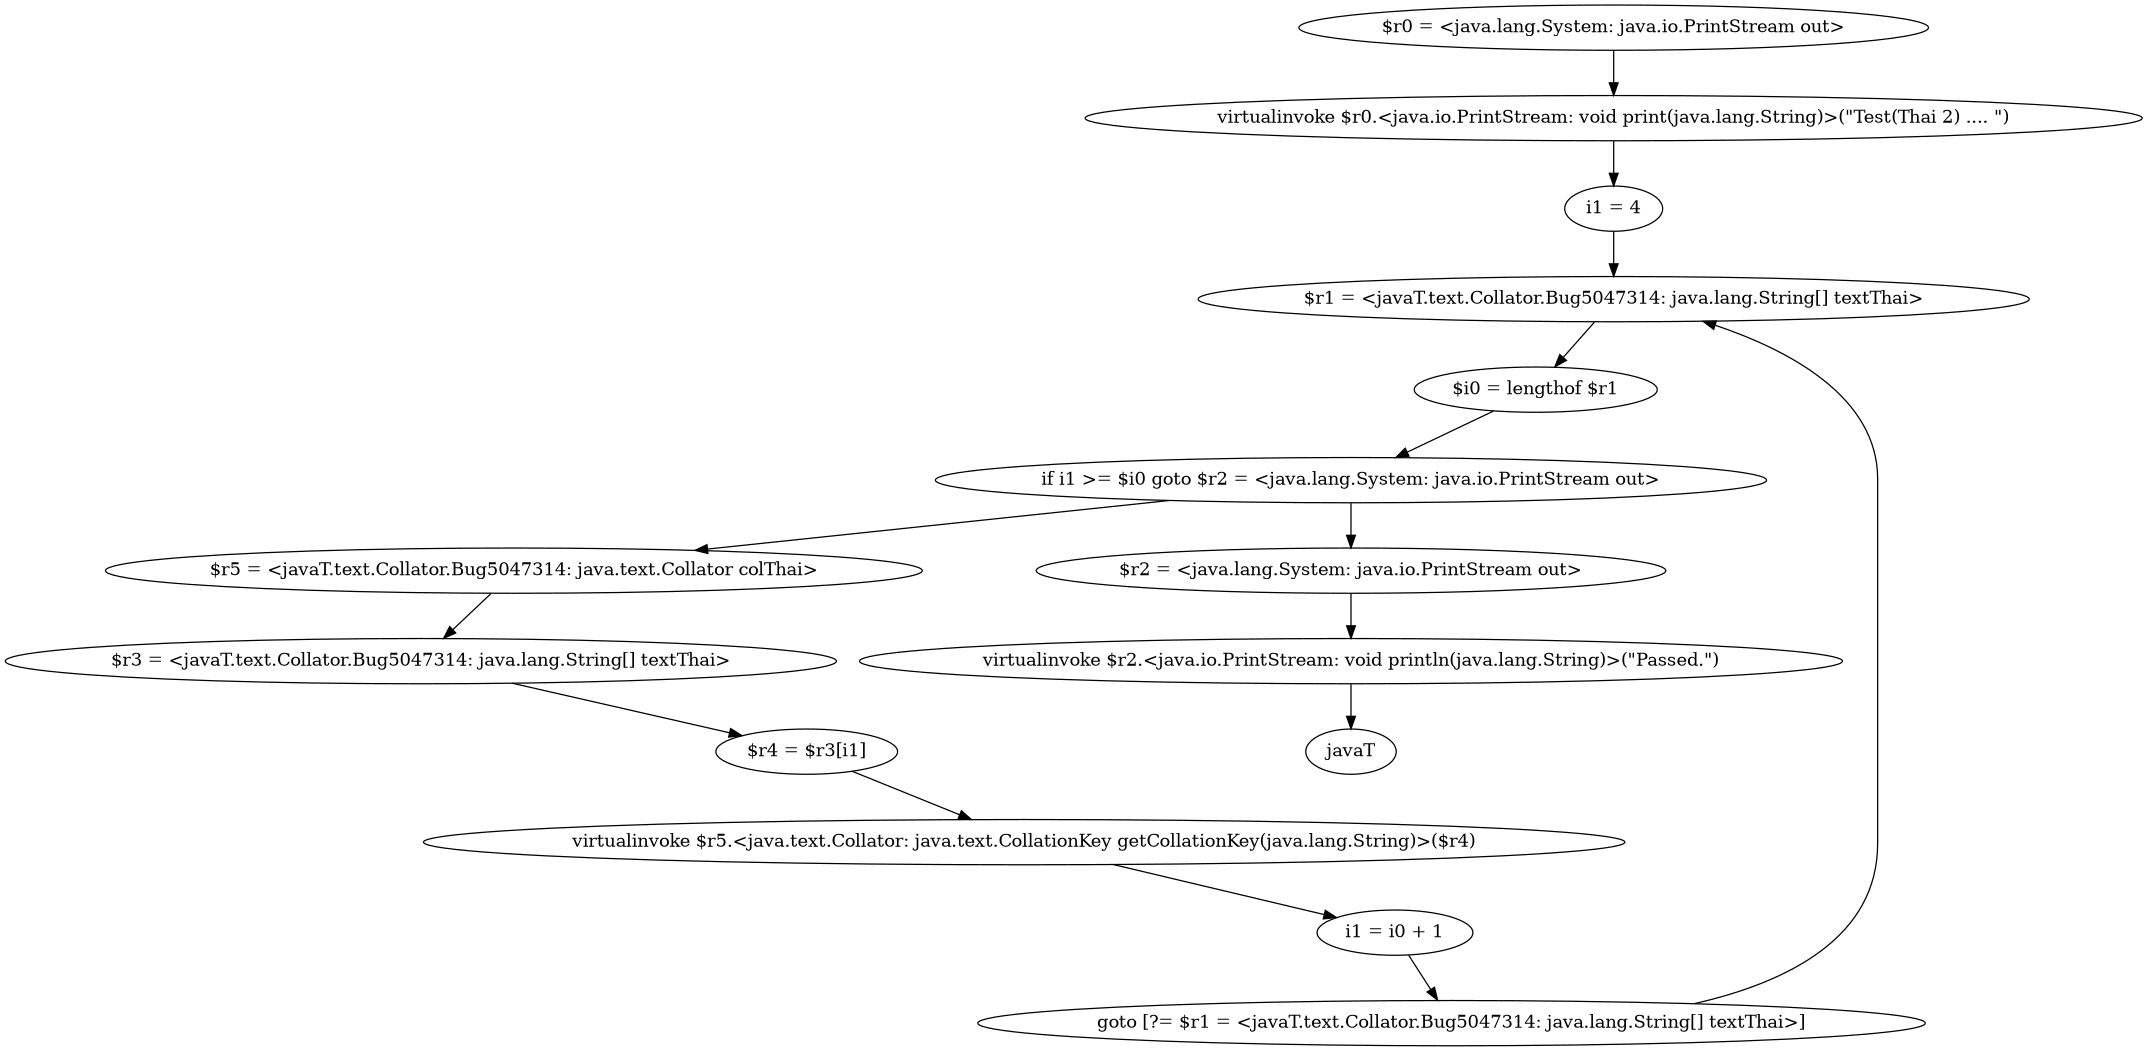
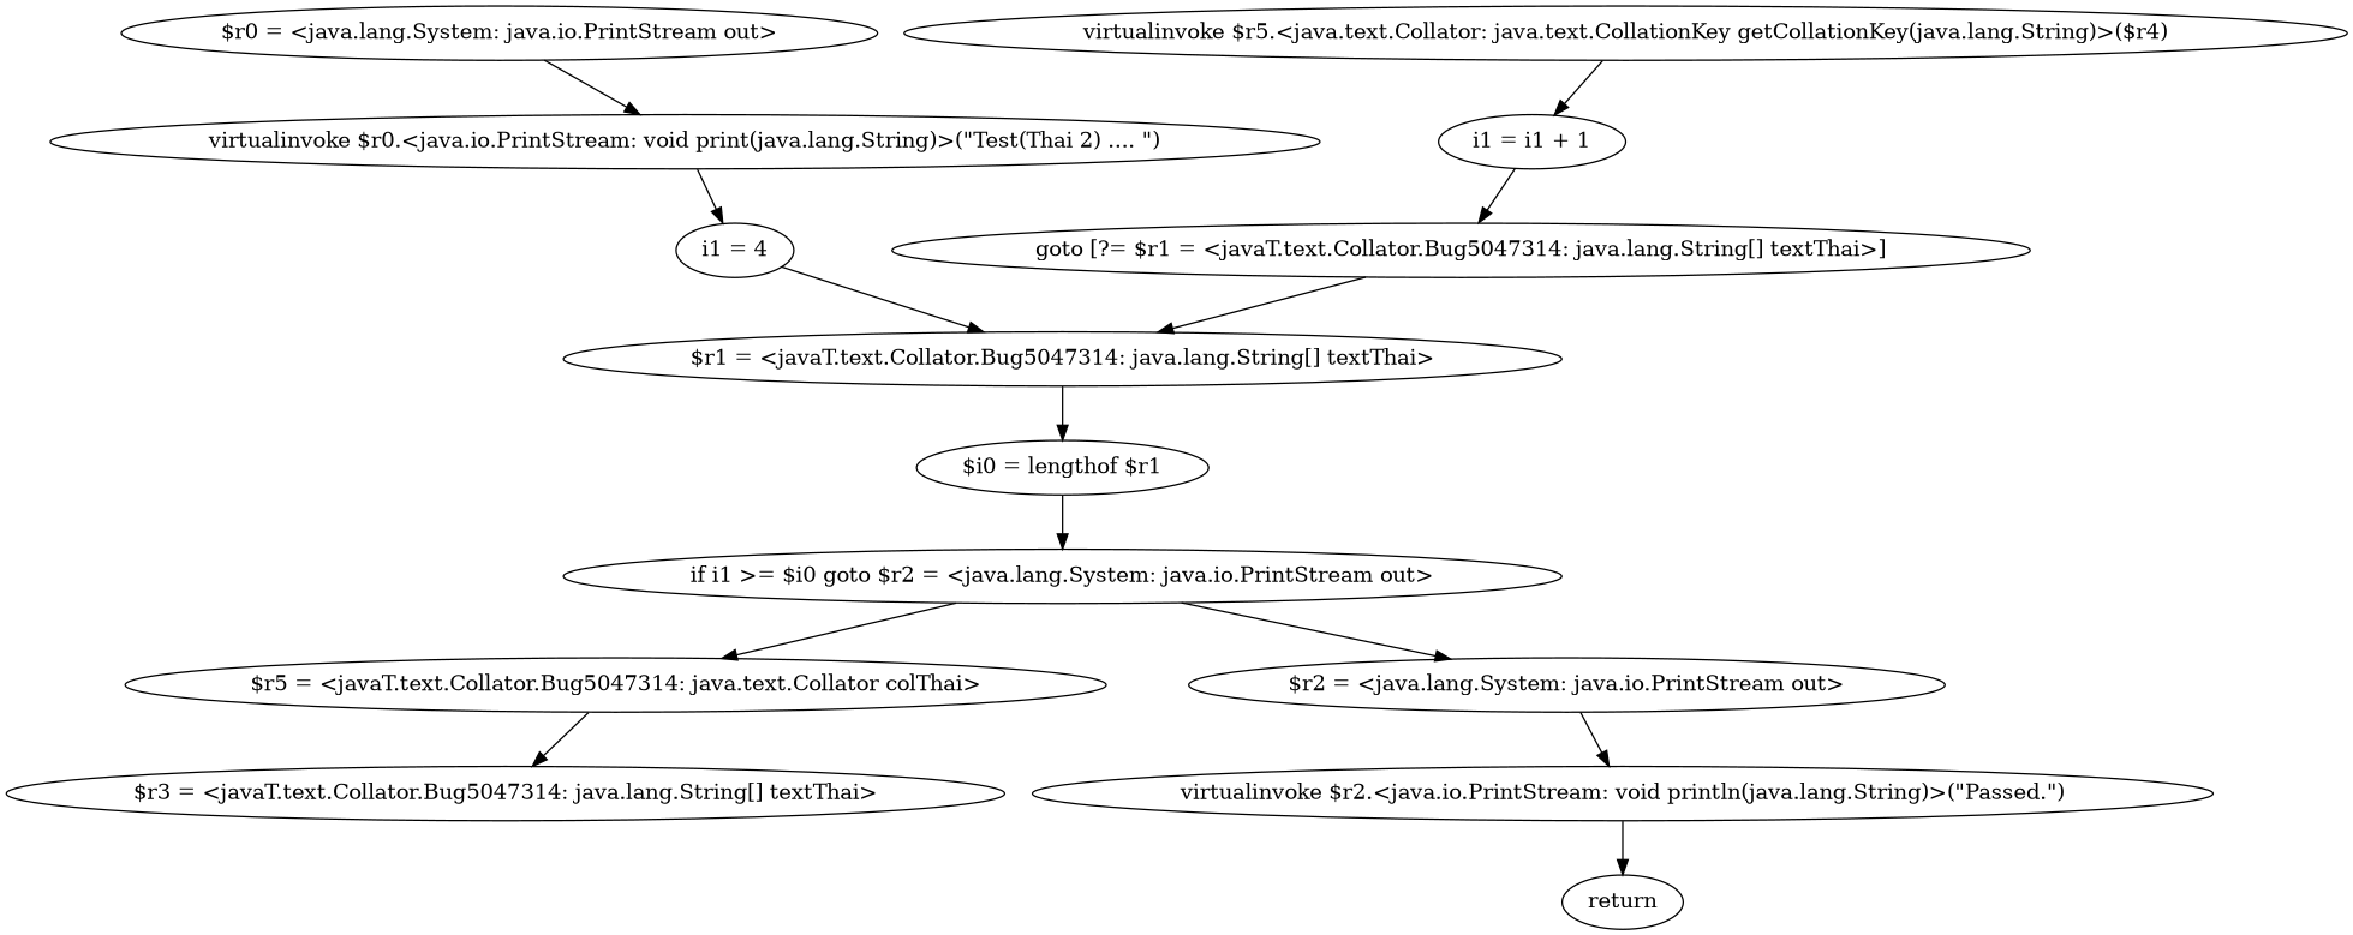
  digraph {
    "$r0 = <java.lang.System: java.io.PrintStream out>"
    "virtualinvoke $r0.<java.io.PrintStream: void print(java.lang.String)>(\"Test(Thai 2) .... \")"
    n3 [label="i1 = 4"]
    "$r1 = <javaT.text.Collator.Bug5047314: java.lang.String[] textThai>"
    "$i0 = lengthof $r1"
    "if i1 >= $i0 goto $r2 = <java.lang.System: java.io.PrintStream out>"
    "$r5 = <javaT.text.Collator.Bug5047314: java.text.Collator colThai>"
    "$r2 = <java.lang.System: java.io.PrintStream out>"
    "$r3 = <javaT.text.Collator.Bug5047314: java.lang.String[] textThai>"
    "virtualinvoke $r2.<java.io.PrintStream: void println(java.lang.String)>(\"Passed.\")"
-   "$r4 = $r3[i1]"
    "virtualinvoke $r5.<java.text.Collator: java.text.CollationKey getCollationKey(java.lang.String)>($r4)"
-   "i1 = i1 + 1" [label="i1 = i0 + 1"]
+   "i1 = i1 + 1"
    "goto [?= $r1 = <javaT.text.Collator.Bug5047314: java.lang.String[] textThai>]"
-   return [label=javaT]
+   return
    "$r0 = <java.lang.System: java.io.PrintStream out>" -> "virtualinvoke $r0.<java.io.PrintStream: void print(java.lang.String)>(\"Test(Thai 2) .... \")"
    "virtualinvoke $r0.<java.io.PrintStream: void print(java.lang.String)>(\"Test(Thai 2) .... \")" -> n3
    n3 -> "$r1 = <javaT.text.Collator.Bug5047314: java.lang.String[] textThai>"
    "$r1 = <javaT.text.Collator.Bug5047314: java.lang.String[] textThai>" -> "$i0 = lengthof $r1"
    "$i0 = lengthof $r1" -> "if i1 >= $i0 goto $r2 = <java.lang.System: java.io.PrintStream out>"
    "if i1 >= $i0 goto $r2 = <java.lang.System: java.io.PrintStream out>" -> "$r5 = <javaT.text.Collator.Bug5047314: java.text.Collator colThai>"
    "if i1 >= $i0 goto $r2 = <java.lang.System: java.io.PrintStream out>" -> "$r2 = <java.lang.System: java.io.PrintStream out>"
    "$r5 = <javaT.text.Collator.Bug5047314: java.text.Collator colThai>" -> "$r3 = <javaT.text.Collator.Bug5047314: java.lang.String[] textThai>"
    "$r2 = <java.lang.System: java.io.PrintStream out>" -> "virtualinvoke $r2.<java.io.PrintStream: void println(java.lang.String)>(\"Passed.\")"
-   "$r3 = <javaT.text.Collator.Bug5047314: java.lang.String[] textThai>" -> "$r4 = $r3[i1]"
    "virtualinvoke $r2.<java.io.PrintStream: void println(java.lang.String)>(\"Passed.\")" -> return
-   "$r4 = $r3[i1]" -> "virtualinvoke $r5.<java.text.Collator: java.text.CollationKey getCollationKey(java.lang.String)>($r4)"
    "virtualinvoke $r5.<java.text.Collator: java.text.CollationKey getCollationKey(java.lang.String)>($r4)" -> "i1 = i1 + 1"
    "i1 = i1 + 1" -> "goto [?= $r1 = <javaT.text.Collator.Bug5047314: java.lang.String[] textThai>]"
    "goto [?= $r1 = <javaT.text.Collator.Bug5047314: java.lang.String[] textThai>]" -> "$r1 = <javaT.text.Collator.Bug5047314: java.lang.String[] textThai>"
  }
